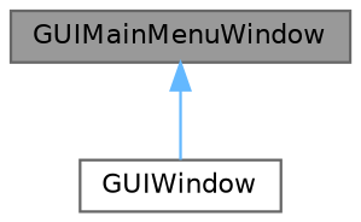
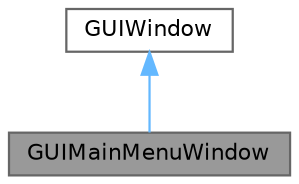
  digraph {
    node [color=gray40 fontname=Helvetica fontsize=10 shape=box style=filled]
    n1 [fillcolor=grey60 fontcolor=black height=0.2 label=GUIMainMenuWindow width=0.4]
    n2 [fillcolor=white height=0.2 label=GUIWindow width=0.4]
-   n1 -> n2 [color=steelblue1 dir=back fontname=Helvetica fontsize=10 labelfontname=Helvetica labelfontsize=10 style=solid]
+   n2 -> n1 [color=steelblue1 dir=back fontname=Helvetica fontsize=10 labelfontname=Helvetica labelfontsize=10 style=solid]
  }
